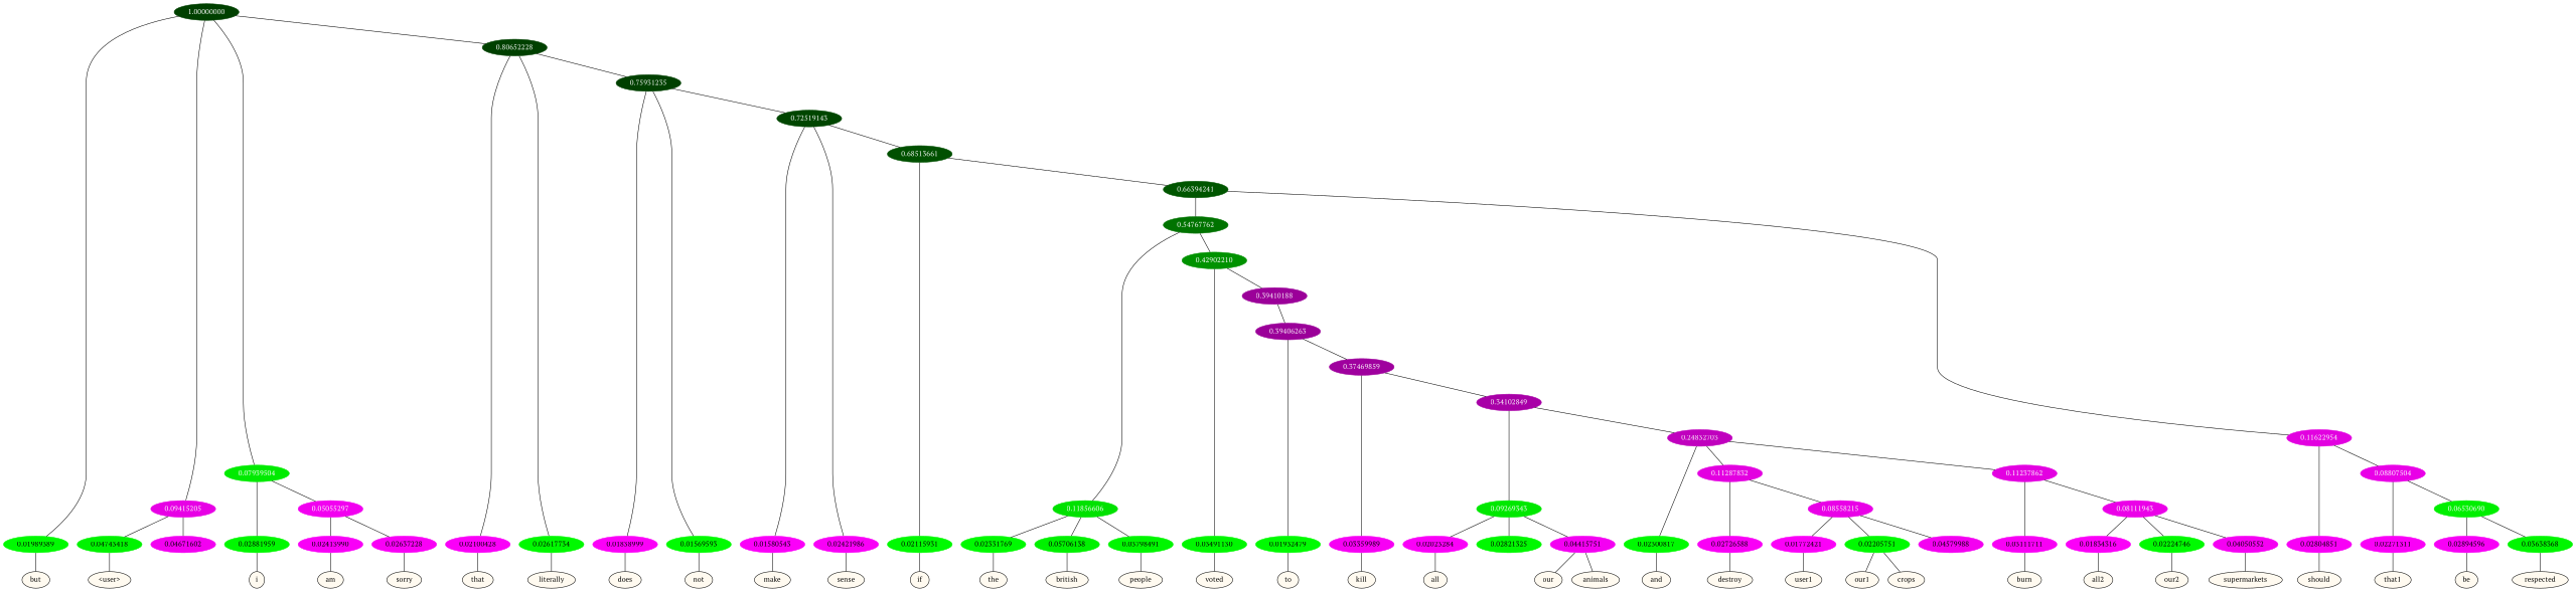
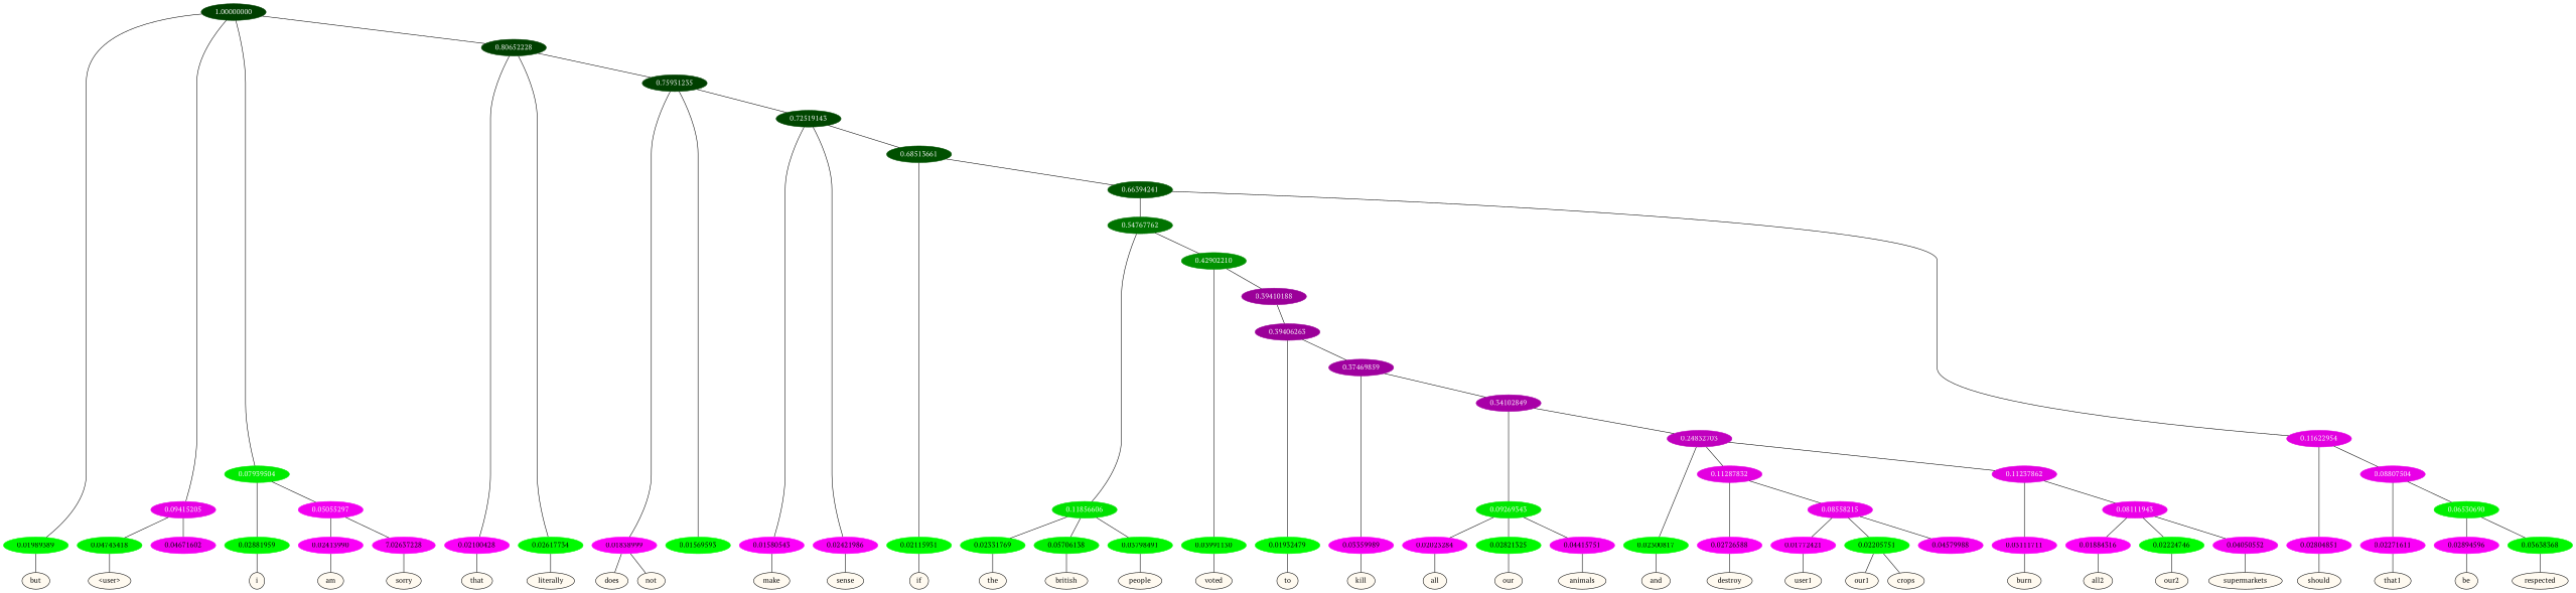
  graph {
    fontname="PT Serif"
    node [color=black fontname="PT Serif" format=png nodesep=0.001 ordering=out overlap_scaling=0.01 ranksep=0.001 style=filled fontcolor=black]
    edge [fontname="PT Serif"]
    n1 [fillcolor=floralwhite height=0.15 label="\<user\>" style="filled,solid" width=0.15 fontcolor=""]
    n2 [fillcolor=floralwhite height=0.15 label=i style="filled,solid" width=0.15 fontcolor=""]
    n3 [fillcolor=floralwhite height=0.15 label=am style="filled,solid" width=0.15 fontcolor=""]
    n4 [fillcolor=floralwhite height=0.15 label=sorry style="filled,solid" width=0.15 fontcolor=""]
    n5 [fillcolor=floralwhite height=0.15 label=but style="filled,solid" width=0.15 fontcolor=""]
    n6 [fillcolor=floralwhite height=0.15 label=that style="filled,solid" width=0.15 fontcolor=""]
    n7 [fillcolor=floralwhite height=0.15 label=literally style="filled,solid" width=0.15 fontcolor=""]
    n8 [fillcolor=floralwhite height=0.15 label=does style="filled,solid" width=0.15 fontcolor=""]
    n9 [fillcolor=floralwhite height=0.15 label=not style="filled,solid" width=0.15 fontcolor=""]
    n10 [fillcolor=floralwhite height=0.15 label=make style="filled,solid" width=0.15 fontcolor=""]
    n11 [fillcolor=floralwhite height=0.15 label=sense style="filled,solid" width=0.15 fontcolor=""]
    n12 [fillcolor=floralwhite height=0.15 label=if style="filled,solid" width=0.15 fontcolor=""]
    n13 [fillcolor=floralwhite height=0.15 label=the style="filled,solid" width=0.15 fontcolor=""]
    n14 [fillcolor=floralwhite height=0.15 label=british style="filled,solid" width=0.15 fontcolor=""]
    n15 [fillcolor=floralwhite height=0.15 label=people style="filled,solid" width=0.15 fontcolor=""]
    n16 [fillcolor=floralwhite height=0.15 label=voted style="filled,solid" width=0.15 fontcolor=""]
    n17 [fillcolor=floralwhite height=0.15 label=to style="filled,solid" width=0.15 fontcolor=""]
    n18 [fillcolor=floralwhite height=0.15 label=kill style="filled,solid" width=0.15 fontcolor=""]
    n19 [fillcolor=floralwhite height=0.15 label=all style="filled,solid" width=0.15 fontcolor=""]
    n20 [fillcolor=floralwhite height=0.15 label=our style="filled,solid" width=0.15 fontcolor=""]
    n21 [fillcolor=floralwhite height=0.15 label=animals style="filled,solid" width=0.15 fontcolor=""]
    n22 [fillcolor=floralwhite height=0.15 label=destroy style="filled,solid" width=0.15 fontcolor=""]
    n23 [fillcolor=floralwhite height=0.15 label=user1 style="filled,solid" width=0.15 fontcolor=""]
    n24 [fillcolor=floralwhite height=0.15 label=our1 style="filled,solid" width=0.15 fontcolor=""]
    n25 [fillcolor=floralwhite height=0.15 label=crops style="filled,solid" width=0.15 fontcolor=""]
    n26 [fillcolor=floralwhite height=0.15 label=and style="filled,solid" width=0.15 fontcolor=""]
    n27 [fillcolor=floralwhite height=0.15 label=burn style="filled,solid" width=0.15 fontcolor=""]
    n28 [fillcolor=floralwhite height=0.15 label=all2 style="filled,solid" width=0.15 fontcolor=""]
    n29 [fillcolor=floralwhite height=0.15 label=our2 style="filled,solid" width=0.15 fontcolor=""]
    n30 [fillcolor=floralwhite height=0.15 label=supermarkets style="filled,solid" width=0.15 fontcolor=""]
    n31 [fillcolor=floralwhite height=0.15 label=should style="filled,solid" width=0.15 fontcolor=""]
    n32 [fillcolor=floralwhite height=0.15 label=that1 style="filled,solid" width=0.15 fontcolor=""]
    n33 [fillcolor=floralwhite height=0.15 label=be style="filled,solid" width=0.15 fontcolor=""]
    n34 [fillcolor=floralwhite height=0.15 label=respected style="filled,solid" width=0.15 fontcolor=""]
    n35 [color="0.334 1.000 0.953" height=0.15 label=0.04743418 width=0.15]
    n36 [color="0.835 1.000 0.953" height=0.15 label=0.04671602 width=0.15]
    n37 [color="0.334 1.000 0.971" height=0.15 label=0.02881959 width=0.15]
    n38 [color="0.835 1.000 0.976" height=0.15 label=0.02413990 width=0.15]
-   n39 [color="0.835 1.000 0.974" height=0.15 label=0.02637228 width=0.15]
+   n39 [color="0.835 1.000 0.974" height=0.15 label=7.02637228 width=0.15]
    n40 [color="0.334 1.000 0.980" height=0.15 label=0.01989389 width=0.15]
    n41 [color="0.835 1.000 0.979" height=0.15 label=0.02100428 width=0.15]
    n42 [color="0.334 1.000 0.974" height=0.15 label=0.02617734 width=0.15]
    n43 [color="0.835 1.000 0.982" height=0.15 label=0.01838999 width=0.15]
    n44 [color="0.334 1.000 0.984" height=0.15 label=0.01569593 width=0.15]
    n45 [color="0.835 1.000 0.984" height=0.15 label=0.01580543 width=0.15]
    n46 [color="0.835 1.000 0.976" height=0.15 label=0.02421986 width=0.15]
    n47 [color="0.334 1.000 0.979" height=0.15 label=0.02115931 width=0.15]
    n48 [color="0.334 1.000 0.977" height=0.15 label=0.02331769 width=0.15]
    n49 [color="0.334 1.000 0.943" height=0.15 label=0.05706138 width=0.15]
    n50 [color="0.334 1.000 0.962" height=0.15 label=0.03798491 width=0.15]
-   n51 [color="0.334 1.000 0.965" height=0.15 label=0.03491130 width=0.15]
+   n51 [color="0.334 1.000 0.965" height=0.15 label=0.03991130 width=0.15]
    n52 [color="0.334 1.000 0.981" height=0.15 label=0.01932479 width=0.15]
    n53 [color="0.835 1.000 0.966" height=0.15 label=0.03359989 width=0.15]
    n54 [color="0.835 1.000 0.980" height=0.15 label=0.02023284 width=0.15]
    n55 [color="0.334 1.000 0.972" height=0.15 label=0.02821325 width=0.15]
    n56 [color="0.835 1.000 0.956" height=0.15 label=0.04415751 width=0.15]
    n57 [color="0.835 1.000 0.973" height=0.15 label=0.02726588 width=0.15]
    n58 [color="0.835 1.000 0.982" height=0.15 label=0.01772421 width=0.15]
    n59 [color="0.334 1.000 0.978" height=0.15 label=0.02205751 width=0.15]
    n60 [color="0.835 1.000 0.954" height=0.15 label=0.04579988 width=0.15]
    n61 [color="0.334 1.000 0.977" height=0.15 label=0.02300817 width=0.15]
    n62 [color="0.835 1.000 0.969" height=0.15 label=0.03111711 width=0.15]
-   n63 [color="0.835 1.000 0.982" height=0.15 label=0.01834316 width=0.15]
+   n63 [color="0.835 1.000 0.982" height=0.15 label=0.01884316 width=0.15]
    n64 [color="0.334 1.000 0.978" height=0.15 label=0.02224746 width=0.15]
    n65 [color="0.835 1.000 0.959" height=0.15 label=0.04050552 width=0.15]
    n66 [color="0.835 1.000 0.972" height=0.15 label=0.02804851 width=0.15]
-   n67 [color="0.835 1.000 0.977" height=0.15 label=0.02271311 width=0.15]
+   n67 [color="0.835 1.000 0.977" height=0.15 label=0.02271611 width=0.15]
    n68 [color="0.835 1.000 0.971" height=0.15 label=0.02894596 width=0.15]
    n69 [color="0.334 1.000 0.964" height=0.15 label=0.03638368 width=0.15]
    n70 [color="0.334 1.000 0.250" fontcolor=grey99 height=0.15 label=1.00000000 width=0.15]
    n71 [color="0.835 1.000 0.906" fontcolor=grey99 height=0.15 label=0.09415205 width=0.15]
    n72 [color="0.334 1.000 0.921" fontcolor=grey99 height=0.15 label=0.07939504 width=0.15]
    n73 [color="0.334 1.000 0.250" fontcolor=grey99 height=0.15 label=0.80652228 width=0.15]
    n74 [color="0.835 1.000 0.949" fontcolor=grey99 height=0.15 label=0.05055297 width=0.15]
    n75 [color="0.334 1.000 0.250" fontcolor=grey99 height=0.15 label=0.75931235 width=0.15]
    n76 [color="0.334 1.000 0.275" fontcolor=grey99 height=0.15 label=0.72519143 width=0.15]
    n77 [color="0.334 1.000 0.315" fontcolor=grey99 height=0.15 label=0.68513661 width=0.15]
    n78 [color="0.334 1.000 0.336" fontcolor=grey99 height=0.15 label=0.66394241 width=0.15]
    n79 [color="0.334 1.000 0.452" fontcolor=grey99 height=0.15 label=0.54767762 width=0.15]
    n80 [color="0.835 1.000 0.884" fontcolor=grey99 height=0.15 label=0.11622954 width=0.15]
    n81 [color="0.334 1.000 0.881" fontcolor=grey99 height=0.15 label=0.11856606 width=0.15]
    n82 [color="0.334 1.000 0.571" fontcolor=grey99 height=0.15 label=0.42902210 width=0.15]
    n83 [color="0.835 1.000 0.912" fontcolor=grey99 height=0.15 label=0.08807504 width=0.15]
    n84 [color="0.835 1.000 0.606" fontcolor=grey99 height=0.15 label=0.39410188 width=0.15]
    n85 [color="0.334 1.000 0.935" fontcolor=grey99 height=0.15 label=0.06530690 width=0.15]
    n86 [color="0.835 1.000 0.606" fontcolor=grey99 height=0.15 label=0.39406263 width=0.15]
    n87 [color="0.835 1.000 0.625" fontcolor=grey99 height=0.15 label=0.37469859 width=0.15]
    n88 [color="0.835 1.000 0.659" fontcolor=grey99 height=0.15 label=0.34102849 width=0.15]
    n89 [color="0.334 1.000 0.907" fontcolor=grey99 height=0.15 label=0.09269343 width=0.15]
    n90 [color="0.835 1.000 0.752" fontcolor=grey99 height=0.15 label=0.24832703 width=0.15]
    n91 [color="0.835 1.000 0.887" fontcolor=grey99 height=0.15 label=0.11287832 width=0.15]
    n92 [color="0.835 1.000 0.888" fontcolor=grey99 height=0.15 label=0.11237862 width=0.15]
    n93 [color="0.835 1.000 0.914" fontcolor=grey99 height=0.15 label=0.08558215 width=0.15]
    n94 [color="0.835 1.000 0.919" fontcolor=grey99 height=0.15 label=0.08111943 width=0.15]
    subgraph sub_1 {
      rank=same
      n1
      n2
      n3
      n4
      n5
      n6
      n7
      n8
      n9
      n10
      n11
      n12
      n13
      n14
      n15
      n16
      n17
      n18
      n19
      n20
      n21
      n22
      n23
      n24
      n25
      n26
      n27
      n28
      n29
      n30
      n31
      n32
      n33
      n34
    }
    subgraph sub_2 {
      rank=same
      n35
      n36
      n37
      n38
      n39
      n40
      n41
      n42
      n43
      n44
      n45
      n46
      n47
      n48
      n49
      n50
      n51
      n52
      n53
      n54
      n55
      n56
      n57
      n58
      n59
      n60
      n61
      n62
      n63
      n64
      n65
      n66
      n67
      n68
      n69
    }
    n35 -- n1
    n37 -- n2
    n38 -- n3
    n39 -- n4
    n40 -- n5
    n41 -- n6
    n42 -- n7
    n43 -- n8
-   n44 -- n9
+   n43 -- n9
    n45 -- n10
    n46 -- n11
    n47 -- n12
    n48 -- n13
    n49 -- n14
    n50 -- n15
    n51 -- n16
    n52 -- n17
    n53 -- n18
    n54 -- n19
-   n56 -- n20
+   n55 -- n20
    n56 -- n21
    n57 -- n22
    n58 -- n23
    n59 -- n24
    n59 -- n25
    n61 -- n26
    n62 -- n27
    n63 -- n28
    n64 -- n29
    n65 -- n30
    n66 -- n31
    n67 -- n32
    n68 -- n33
    n69 -- n34
    n70 -- n40
    n70 -- n71
    n70 -- n72
    n70 -- n73
    n71 -- n35
    n71 -- n36
    n72 -- n37
    n72 -- n74
    n73 -- n41
    n73 -- n42
    n73 -- n75
    n74 -- n38
    n74 -- n39
    n75 -- n43
    n75 -- n44
    n75 -- n76
    n76 -- n45
    n76 -- n46
    n76 -- n77
    n77 -- n47
    n77 -- n78
    n78 -- n79
    n78 -- n80
    n79 -- n81
    n79 -- n82
    n80 -- n66
    n80 -- n83
    n81 -- n48
    n81 -- n49
    n81 -- n50
    n82 -- n51
    n82 -- n84
    n83 -- n67
    n83 -- n85
    n84 -- n86
    n85 -- n68
    n85 -- n69
    n86 -- n52
    n86 -- n87
    n87 -- n53
    n87 -- n88
    n88 -- n89
    n88 -- n90
    n89 -- n54
    n89 -- n55
    n89 -- n56
    n90 -- n61
    n90 -- n91
    n90 -- n92
    n91 -- n57
    n91 -- n93
    n92 -- n62
    n92 -- n94
    n93 -- n58
    n93 -- n59
    n93 -- n60
    n94 -- n63
    n94 -- n64
    n94 -- n65
  }
